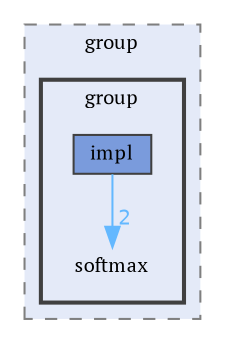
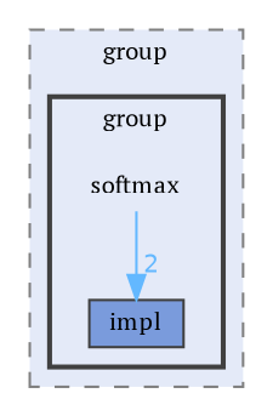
  digraph {
    compound=true
    fontname="PT Serif"
    node [fontname="PT Serif" fontsize=10]
    n1 [height=0.2 label=softmax shape=plaintext width=0.4]
    n2 [color=grey25 fillcolor="#7a9bdc" height=0.2 label=impl shape=box style=filled width=0.4]
    subgraph cluster_1 {
      bgcolor="#e4eaf8"
      fontsize=10
      label=group
      pencolor=grey50
      style="filled,dashed"
      subgraph cluster_2 {
        bgcolor="#e4eaf8"
        fontsize=10
        pencolor=grey25
        style="filled,bold"
        n1
        n2
      }
    }
-   n2 -> n1 [color=steelblue1 fontcolor=steelblue1 fontname="PT Serif" fontsize=10 headlabel=2 labeldistance=1.5 labelfontname=Helvetica labelfontsize=10]
+   n1 -> n2 [color=steelblue1 fontcolor=steelblue1 fontname="PT Serif" fontsize=10 headlabel=2 labeldistance=1.5 labelfontname=Helvetica labelfontsize=10]
  }
